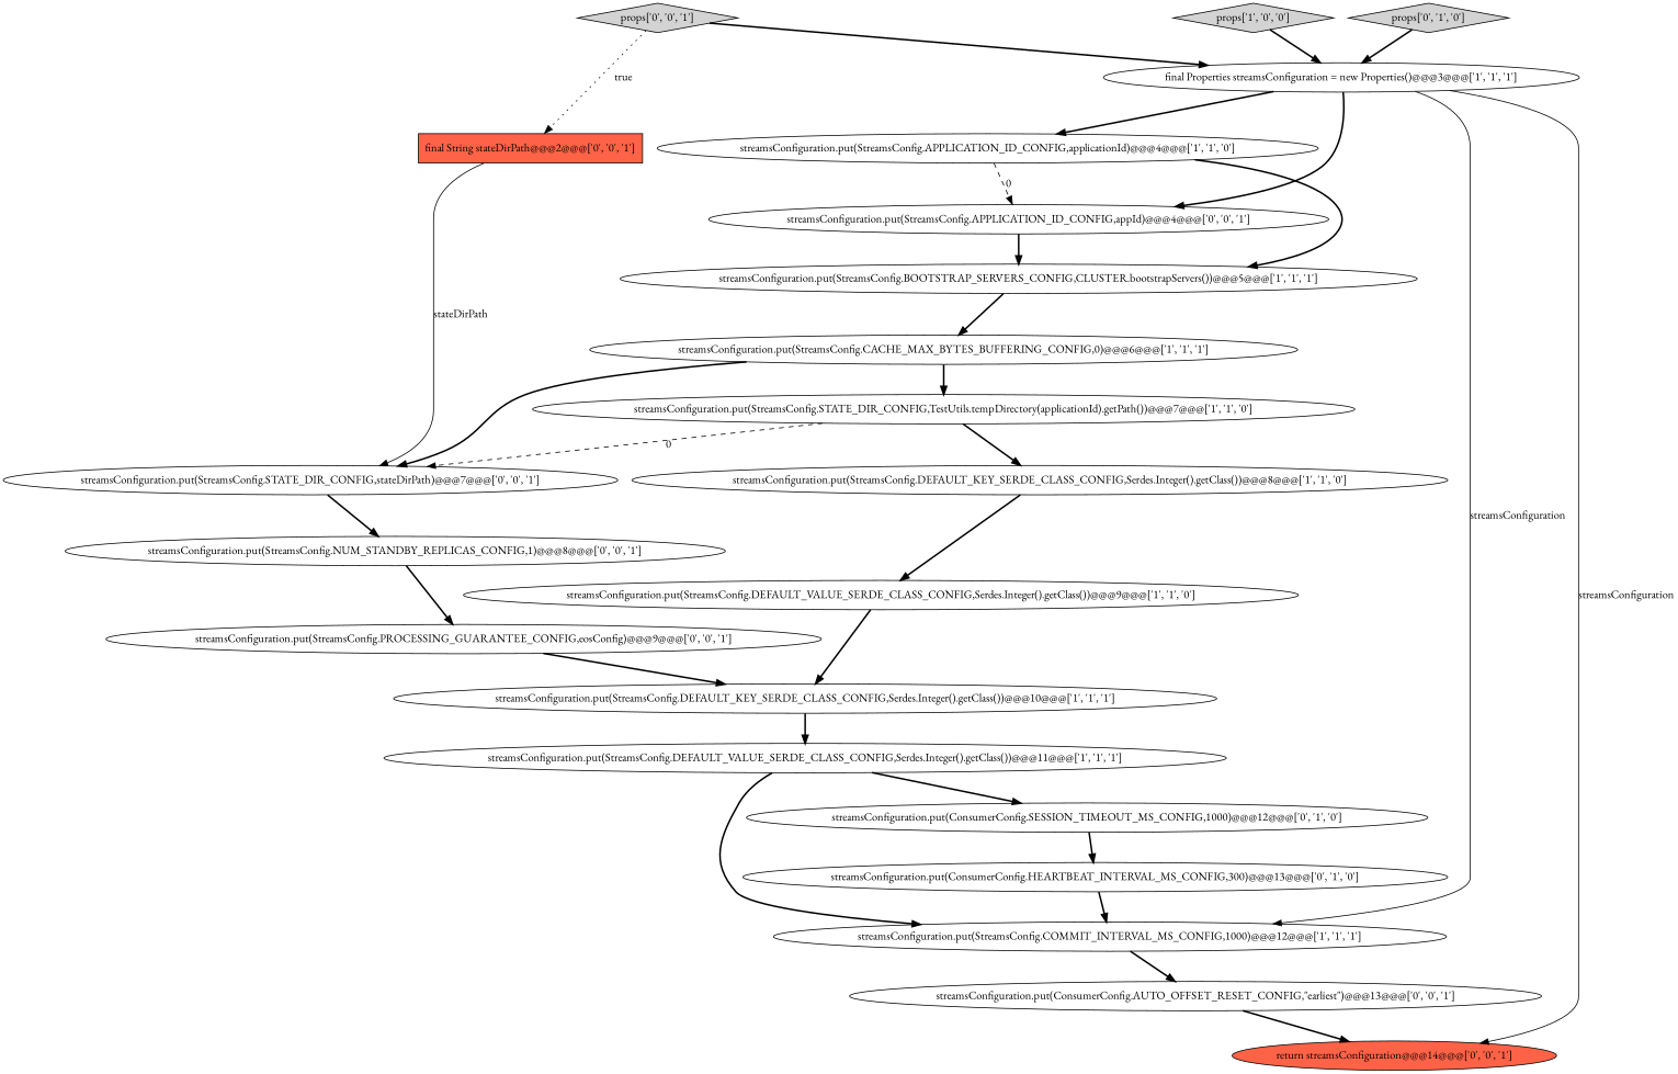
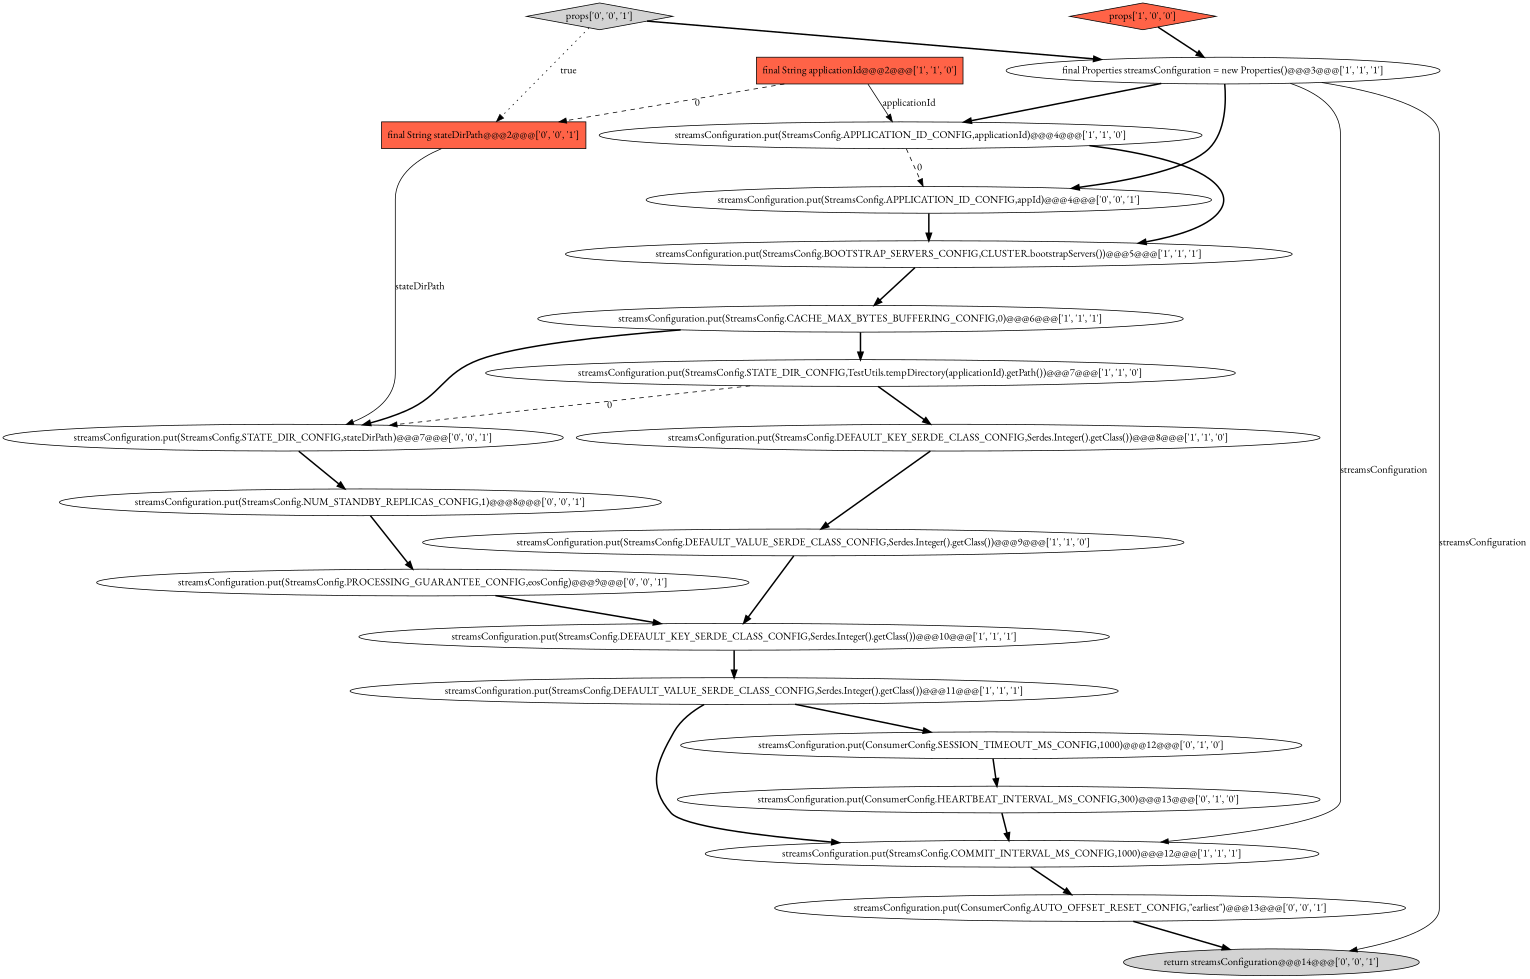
  digraph {
    fontname="EB Garamond"
    node [fillcolor=white fontname="EB Garamond" shape=ellipse style=filled]
    edge [fontname="EB Garamond" style=bold]
    n1 [label="streamsConfiguration.put(ConsumerConfig.AUTO_OFFSET_RESET_CONFIG,\"earliest\")@@@13@@@['0', '0', '1']"]
-   n2 [fillcolor=tomato label="return streamsConfiguration@@@14@@@['0', '0', '1']"]
+   n2 [fillcolor=lightgray label="return streamsConfiguration@@@14@@@['0', '0', '1']"]
    n3 [label="streamsConfiguration.put(StreamsConfig.BOOTSTRAP_SERVERS_CONFIG,CLUSTER.bootstrapServers())@@@5@@@['1', '1', '1']"]
    n4 [label="streamsConfiguration.put(StreamsConfig.CACHE_MAX_BYTES_BUFFERING_CONFIG,0)@@@6@@@['1', '1', '1']"]
    n5 [label="streamsConfiguration.put(StreamsConfig.STATE_DIR_CONFIG,stateDirPath)@@@7@@@['0', '0', '1']"]
    n6 [label="streamsConfiguration.put(StreamsConfig.STATE_DIR_CONFIG,TestUtils.tempDirectory(applicationId).getPath())@@@7@@@['1', '1', '0']"]
    n7 [fillcolor=tomato label="final String stateDirPath@@@2@@@['0', '0', '1']" shape=box]
    n8 [label="streamsConfiguration.put(StreamsConfig.NUM_STANDBY_REPLICAS_CONFIG,1)@@@8@@@['0', '0', '1']"]
    n9 [label="streamsConfiguration.put(StreamsConfig.DEFAULT_KEY_SERDE_CLASS_CONFIG,Serdes.Integer().getClass())@@@10@@@['1', '1', '1']"]
    n10 [label="streamsConfiguration.put(StreamsConfig.DEFAULT_VALUE_SERDE_CLASS_CONFIG,Serdes.Integer().getClass())@@@11@@@['1', '1', '1']"]
    n11 [label="streamsConfiguration.put(ConsumerConfig.SESSION_TIMEOUT_MS_CONFIG,1000)@@@12@@@['0', '1', '0']"]
    n12 [label="streamsConfiguration.put(StreamsConfig.COMMIT_INTERVAL_MS_CONFIG,1000)@@@12@@@['1', '1', '1']"]
    n13 [label="streamsConfiguration.put(StreamsConfig.DEFAULT_KEY_SERDE_CLASS_CONFIG,Serdes.Integer().getClass())@@@8@@@['1', '1', '0']"]
    n14 [label="streamsConfiguration.put(StreamsConfig.DEFAULT_VALUE_SERDE_CLASS_CONFIG,Serdes.Integer().getClass())@@@9@@@['1', '1', '0']"]
-   n15 [fillcolor=lightgray label="props['0', '1', '0']" shape=diamond]
    n16 [label="final Properties streamsConfiguration = new Properties()@@@3@@@['1', '1', '1']"]
+   n17 [fillcolor=tomato label="final String applicationId@@@2@@@['1', '1', '0']" shape=box]
    n18 [label="streamsConfiguration.put(StreamsConfig.APPLICATION_ID_CONFIG,applicationId)@@@4@@@['1', '1', '0']"]
    n19 [label="streamsConfiguration.put(StreamsConfig.APPLICATION_ID_CONFIG,appId)@@@4@@@['0', '0', '1']"]
    n20 [label="streamsConfiguration.put(StreamsConfig.PROCESSING_GUARANTEE_CONFIG,eosConfig)@@@9@@@['0', '0', '1']"]
    n21 [label="streamsConfiguration.put(ConsumerConfig.HEARTBEAT_INTERVAL_MS_CONFIG,300)@@@13@@@['0', '1', '0']"]
    n22 [fillcolor=lightgray label="props['0', '0', '1']" shape=diamond]
-   n23 [fillcolor=lightgray label="props['1', '0', '0']" shape=diamond]
+   n23 [fillcolor=tomato label="props['1', '0', '0']" shape=diamond]
    n1 -> n2
    n3 -> n4
    n4 -> n5
    n4 -> n6
    n5 -> n8
    n6 -> n5 [label=0 style=dashed]
    n6 -> n13
    n7 -> n5 [label=stateDirPath style=solid]
    n8 -> n20
    n9 -> n10
    n10 -> n11
    n10 -> n12
    n11 -> n21
    n12 -> n1
    n13 -> n14
    n14 -> n9
-   n15 -> n16
    n16 -> n2 [label=streamsConfiguration style=solid]
    n16 -> n12 [label=streamsConfiguration style=solid]
    n16 -> n18
    n16 -> n19
+   n17 -> n7 [label=0 style=dashed]
+   n17 -> n18 [label=applicationId style=solid]
    n18 -> n3
    n18 -> n19 [label=0 style=dashed]
    n19 -> n3
    n20 -> n9
    n21 -> n12
    n22 -> n7 [label=true style=dotted]
    n22 -> n16
    n23 -> n16
  }
